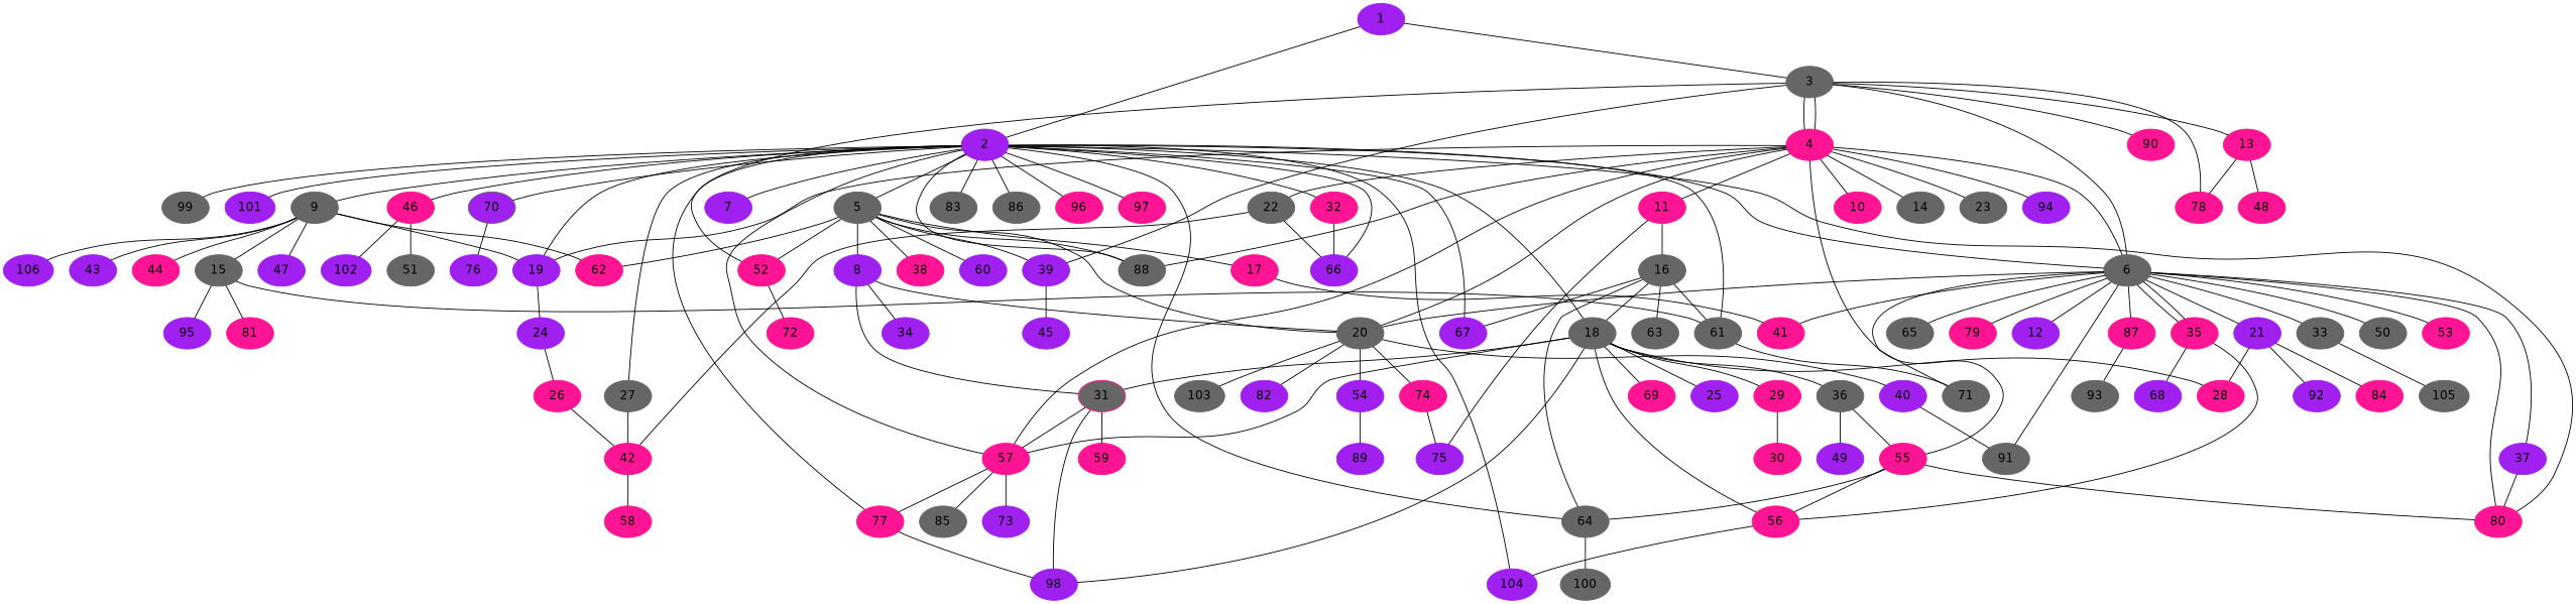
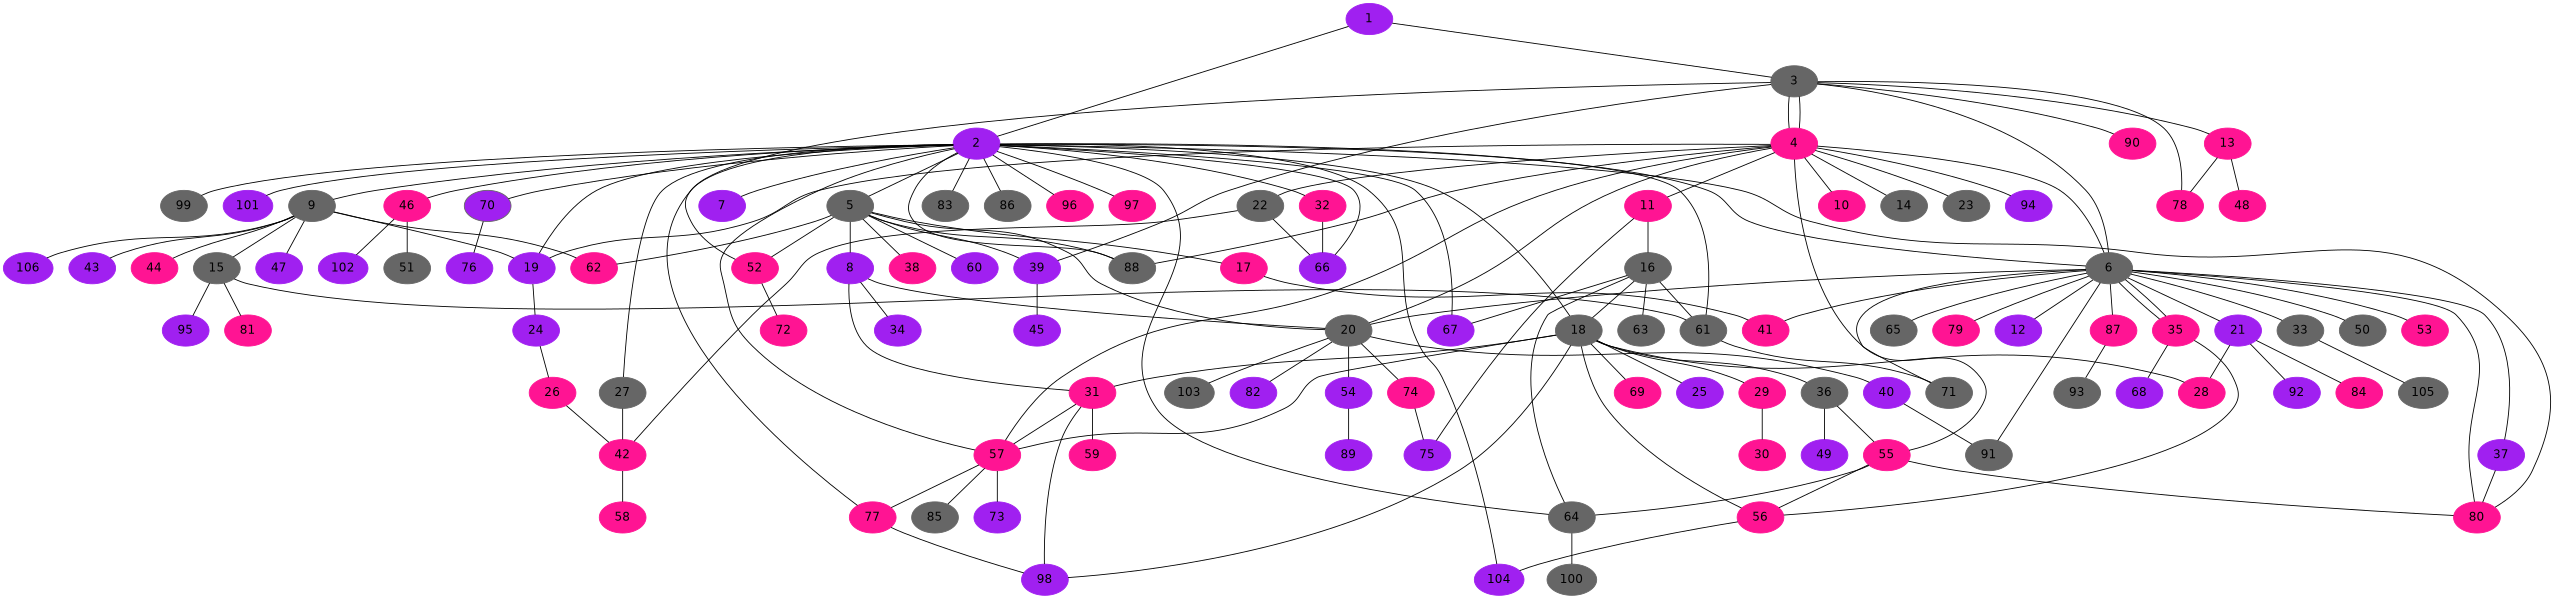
  graph {
    fontname="DejaVu Sans"
    node [color=deeppink fontname="DejaVu Sans" style=filled]
    edge [fontname="DejaVu Sans"]
    1 [color=purple]
    2 [color=purple]
    3 [color=gray40]
    5 [color=gray40]
    6 [color=gray40]
    7 [color=purple]
    9 [color=gray40]
    18 [color=gray40]
    19 [color=purple]
    27 [color=gray40]
    32
    46
    57
    61 [color=gray40]
    64 [color=gray40]
    66 [color=purple]
    67 [color=purple]
    70 [color=gray40 fillcolor=purple]
    77
    80
    83 [color=gray40]
    86 [color=gray40]
    88 [color=gray40]
    96
    97
    99 [color=gray40]
    101 [color=purple]
    104 [color=purple]
    4
    13
    39 [color=purple]
    52
    78
    90
    20 [color=gray40]
    8 [color=purple]
    17
    38
    60 [color=purple]
    62
    12 [color=purple]
    21 [color=purple]
    33 [color=gray40]
    35
    37 [color=purple]
    41
    50 [color=gray40]
    53
    65 [color=gray40]
    71 [color=gray40]
    79
    87
    91 [color=gray40]
    15 [color=gray40]
    43 [color=purple]
    44
    47 [color=purple]
    106 [color=purple]
-   31 [fillcolor=gray40]
+   31
    25 [color=purple]
    28
    29
    36 [color=gray40]
    56
    69
    98 [color=purple]
    24 [color=purple]
    42
    51 [color=gray40]
    102 [color=purple]
    73 [color=purple]
    85 [color=gray40]
    100 [color=gray40]
    76 [color=purple]
    10
    11
    14 [color=gray40]
    22 [color=gray40]
    23 [color=gray40]
    55
    94 [color=purple]
    48
    45 [color=purple]
    72
    16 [color=gray40]
    75 [color=purple]
    40 [color=purple]
    54 [color=purple]
    74
    82 [color=purple]
    103 [color=gray40]
    34 [color=purple]
    84
    92 [color=purple]
    105 [color=gray40]
    68 [color=purple]
    93 [color=gray40]
    59
    81
    95 [color=purple]
    63 [color=gray40]
    30
    49 [color=purple]
    26
    89 [color=purple]
    58
    1 -- 2
    1 -- 3
    2 -- 5
    2 -- 6
    2 -- 7
    2 -- 9
    2 -- 18
    2 -- 19
    2 -- 27
    2 -- 32
    2 -- 46
    2 -- 57
    2 -- 61
    2 -- 64
    2 -- 66
    2 -- 67
    2 -- 70
    2 -- 77
    2 -- 80
    2 -- 83
    2 -- 86
    2 -- 88
    2 -- 96
    2 -- 97
    2 -- 99
    2 -- 101
    2 -- 104
    3 -- 6
    3 -- 4
    3 -- 4
    3 -- 13
    3 -- 39
    3 -- 52
    3 -- 78
    3 -- 90
    5 -- 88
    5 -- 39
    5 -- 52
    5 -- 20
    5 -- 8
    5 -- 17
    5 -- 38
    5 -- 60
    5 -- 62
    6 -- 80
    6 -- 20
    6 -- 12
    6 -- 21
    6 -- 33
    6 -- 35
    6 -- 35
    6 -- 37
    6 -- 41
    6 -- 50
    6 -- 53
    6 -- 65
    6 -- 71
    6 -- 79
    6 -- 87
    6 -- 91
    9 -- 19
    9 -- 62
    9 -- 15
    9 -- 43
    9 -- 44
    9 -- 47
    9 -- 106
    18 -- 57
    18 -- 31
    18 -- 25
    18 -- 28
    18 -- 29
    18 -- 36
    18 -- 56
    18 -- 69
    18 -- 98
    19 -- 24
    27 -- 42
    32 -- 66
    46 -- 51
    46 -- 102
    57 -- 77
    57 -- 73
    57 -- 85
    61 -- 71
    64 -- 100
    70 -- 76
    77 -- 98
    4 -- 6
    4 -- 19
    4 -- 57
    4 -- 88
    4 -- 20
    4 -- 10
    4 -- 11
    4 -- 14
    4 -- 22
    4 -- 23
    4 -- 55
    4 -- 94
    13 -- 78
    13 -- 48
    39 -- 45
    52 -- 72
    20 -- 40
    20 -- 54
    20 -- 74
    20 -- 82
    20 -- 103
    8 -- 20
    8 -- 31
    8 -- 34
    17 -- 41
    21 -- 28
    21 -- 84
    21 -- 92
    33 -- 105
    35 -- 56
    35 -- 68
    37 -- 80
    87 -- 93
    15 -- 61
    15 -- 81
    15 -- 95
    31 -- 57
    31 -- 98
    31 -- 59
    29 -- 30
    36 -- 55
    36 -- 49
    56 -- 104
    24 -- 26
    42 -- 58
    11 -- 16
    11 -- 75
    22 -- 66
    22 -- 42
    55 -- 64
    55 -- 80
    55 -- 56
    16 -- 18
    16 -- 61
    16 -- 64
    16 -- 67
    16 -- 63
    40 -- 91
    54 -- 89
    74 -- 75
    26 -- 42
  }
